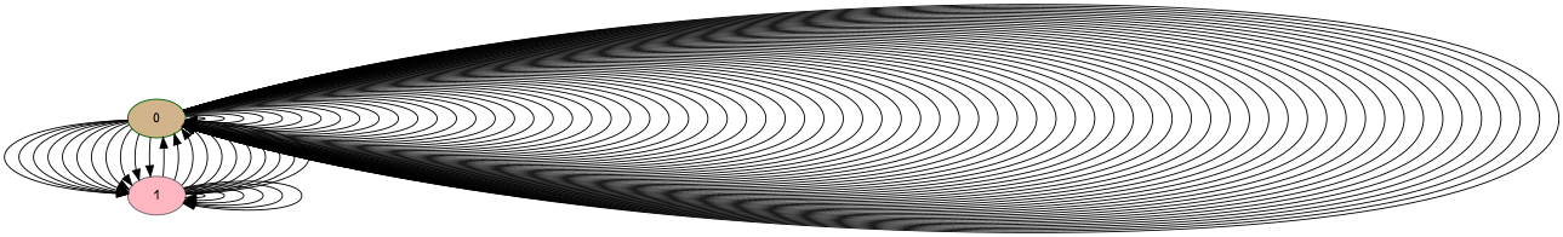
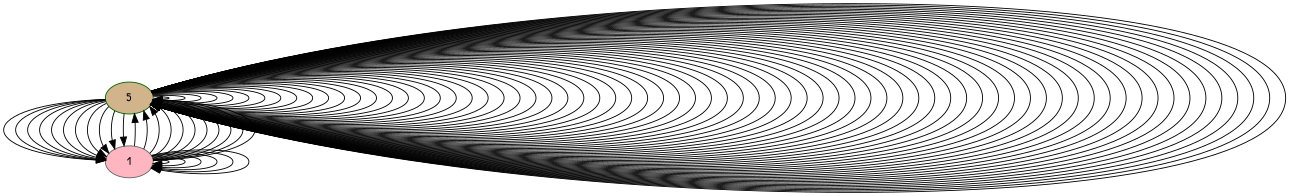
  digraph {
    fontname="Patrick Hand"
    node [style=filled fontname="Patrick Hand"]
    edge [fontname="Patrick Hand"]
-   0 [fillcolor=tan color=darkgreen]
+   0 [fillcolor=tan color=darkgreen label=5]
    1 [fillcolor=lightpink color=gray40]
    0 -> 0
    0 -> 0
    0 -> 0
    0 -> 0
    0 -> 0
    0 -> 0
    0 -> 0
    0 -> 0
    0 -> 0
    0 -> 0
    0 -> 0
    0 -> 0
    0 -> 0
    0 -> 0
    0 -> 0
    0 -> 0
    0 -> 0
    0 -> 0
    0 -> 0
    0 -> 0
    0 -> 0
    0 -> 0
    0 -> 0
    0 -> 0
    0 -> 0
    0 -> 0
    0 -> 0
    0 -> 0
    0 -> 0
    0 -> 0
    0 -> 0
    0 -> 0
    0 -> 0
    0 -> 0
    0 -> 0
    0 -> 0
    0 -> 0
    0 -> 0
    0 -> 0
    0 -> 0
    0 -> 0
    0 -> 0
    0 -> 0
    0 -> 0
    0 -> 0
    0 -> 0
    0 -> 0
    0 -> 0
    0 -> 0
    0 -> 0
    0 -> 0
    0 -> 0
    0 -> 0
    0 -> 0
    0 -> 0
    0 -> 0
    0 -> 0
    0 -> 0
    0 -> 0
    0 -> 0
    0 -> 0
    0 -> 0
    0 -> 0
    0 -> 0
    0 -> 0
    0 -> 0
    0 -> 0
    0 -> 0
    0 -> 0
    0 -> 0
    0 -> 0
    0 -> 1
    0 -> 1
    0 -> 1
    0 -> 1
    0 -> 1
    0 -> 1
    0 -> 1
    0 -> 1
    0 -> 1
    0 -> 1
    0 -> 1
    1 -> 0
    1 -> 0
    1 -> 0
    1 -> 0
    1 -> 0
    1 -> 0
    1 -> 0
    1 -> 0
    1 -> 0
    1 -> 0
    1 -> 0
    1 -> 1
    1 -> 1
    1 -> 1
    1 -> 1
    1 -> 1
    1 -> 1
  }
